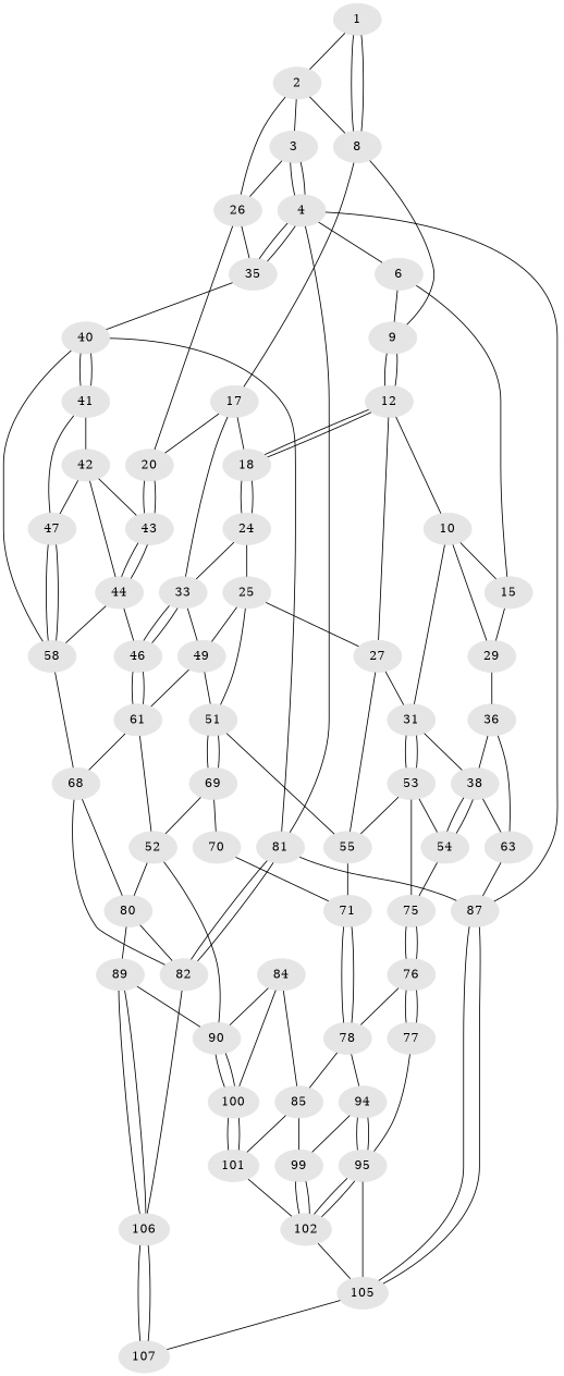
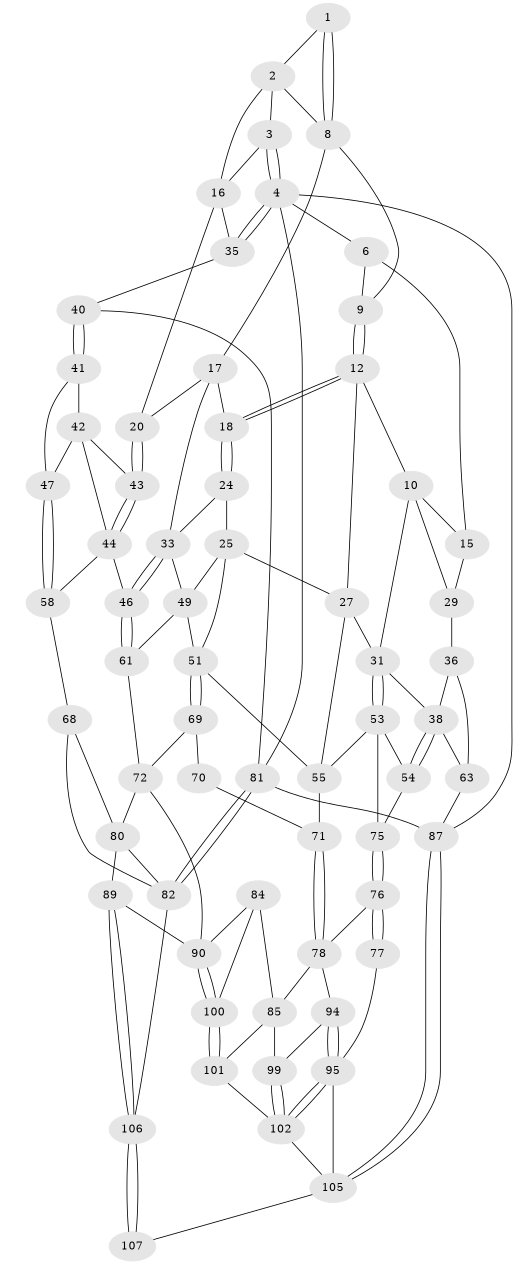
  graph {
    node [color=gray90 style=filled]
    2 [super="+10"]
    1
    8 [super="+11"]
    3
-   16 [super="+19" label=26]
+   16 [super="+19"]
    9
    17 [super="+21"]
    4 [super="+5"]
    35
    20
    6 [super="+7"]
    81 [super="+93"]
    87
    15 [super="+22"]
    40 [super="+60"]
    82 [super="+103"]
    105 [super="+108"]
    12 [super="+13"]
    29
    18
    33 [super="+34"]
    n22 [label=10 super="+28"]
    27 [super="+30"]
    31 [super="+32"]
    24
    55 [super="+56"]
    36 [super="+37"]
    38 [super="+39"]
    53 [super="+57"]
    43
    49 [super="+50"]
    46
    25 [super="+26"]
    44 [super="+45"]
    63 [super="+67"]
    51 [super="+52"]
    61 [super="+62"]
    69 [super="+74"]
    71
    54 [super="+64"]
    75
    41
    58 [super="+59"]
    42 [super="+48"]
    47
    68 [super="+79"]
-   72 [super="+73" label=52]
+   72 [super="+73"]
    70 [super="+83"]
    76
    78 [super="+86"]
    80 [super="+88"]
    90 [super="+91"]
    77 [super="+97"]
    95 [super="+96"]
    89
    106 [super="+109"]
    84 [super="+92"]
    85 [super="+98"]
    100
    94
    102 [super="+104"]
    99
    101
    107 [super="+110"]
    2 -- 8
    2 -- 3
    2 -- 16
    1 -- 2
    1 -- 8
    1 -- 8
    8 -- 9
    8 -- 17
    3 -- 16
    3 -- 4
    3 -- 4
    16 -- 35
    16 -- 20
    9 -- 12
    9 -- 12
    17 -- 20
    17 -- 18
    17 -- 33
    4 -- 35
    4 -- 35
    4 -- 6
    4 -- 81
    4 -- 87
    35 -- 40
    20 -- 43
    20 -- 43
    6 -- 9
    6 -- 15
    81 -- 87
    81 -- 82
    81 -- 82
    87 -- 105
    87 -- 105
    15 -- 29
    40 -- 81
    40 -- 41
    40 -- 41
-   40 -- 58
    82 -- 106
    105 -- 107
    12 -- 18
    12 -- 18
    12 -- n22
    12 -- 27
    29 -- 36
    18 -- 24
    18 -- 24
    33 -- 49
    33 -- 46
    33 -- 46
    n22 -- 15
    n22 -- 29
    n22 -- 31
    27 -- 31
    27 -- 55
    31 -- 38
    31 -- 53
    31 -- 53
    24 -- 33
    24 -- 25
    55 -- 71
    36 -- 38
    36 -- 63
    38 -- 63
    38 -- 54
    38 -- 54
    53 -- 55
    53 -- 54
    53 -- 75
    43 -- 44
    43 -- 44
    49 -- 51
    49 -- 61
    46 -- 61
    46 -- 61
    25 -- 27
    25 -- 49
    25 -- 51
    44 -- 46
    44 -- 58
    63 -- 87
    51 -- 55
    51 -- 69
    51 -- 69
-   61 -- 68
    61 -- 72
    69 -- 72
    69 -- 70 [weight=2]
    71 -- 78
    71 -- 78
    54 -- 75
    75 -- 76
    75 -- 76
    41 -- 42
    41 -- 47
    58 -- 68
    42 -- 43
    42 -- 44
    42 -- 47
    47 -- 58
    47 -- 58
    68 -- 82
    68 -- 80
    72 -- 80
    72 -- 90
    70 -- 71
    76 -- 78
    76 -- 77
    76 -- 77
    78 -- 85
    78 -- 94
    80 -- 82
    80 -- 89
    90 -- 100
    90 -- 100
    77 -- 95
    95 -- 105
    95 -- 102
    95 -- 102
    89 -- 90
    89 -- 106
    89 -- 106
    106 -- 107 [weight=2]
    106 -- 107
    84 -- 90
    84 -- 85
    84 -- 100
    85 -- 99
    85 -- 101
    100 -- 101
    100 -- 101
    94 -- 95
    94 -- 95
    94 -- 99
    102 -- 105
    99 -- 102
    99 -- 102
    101 -- 102
  }
